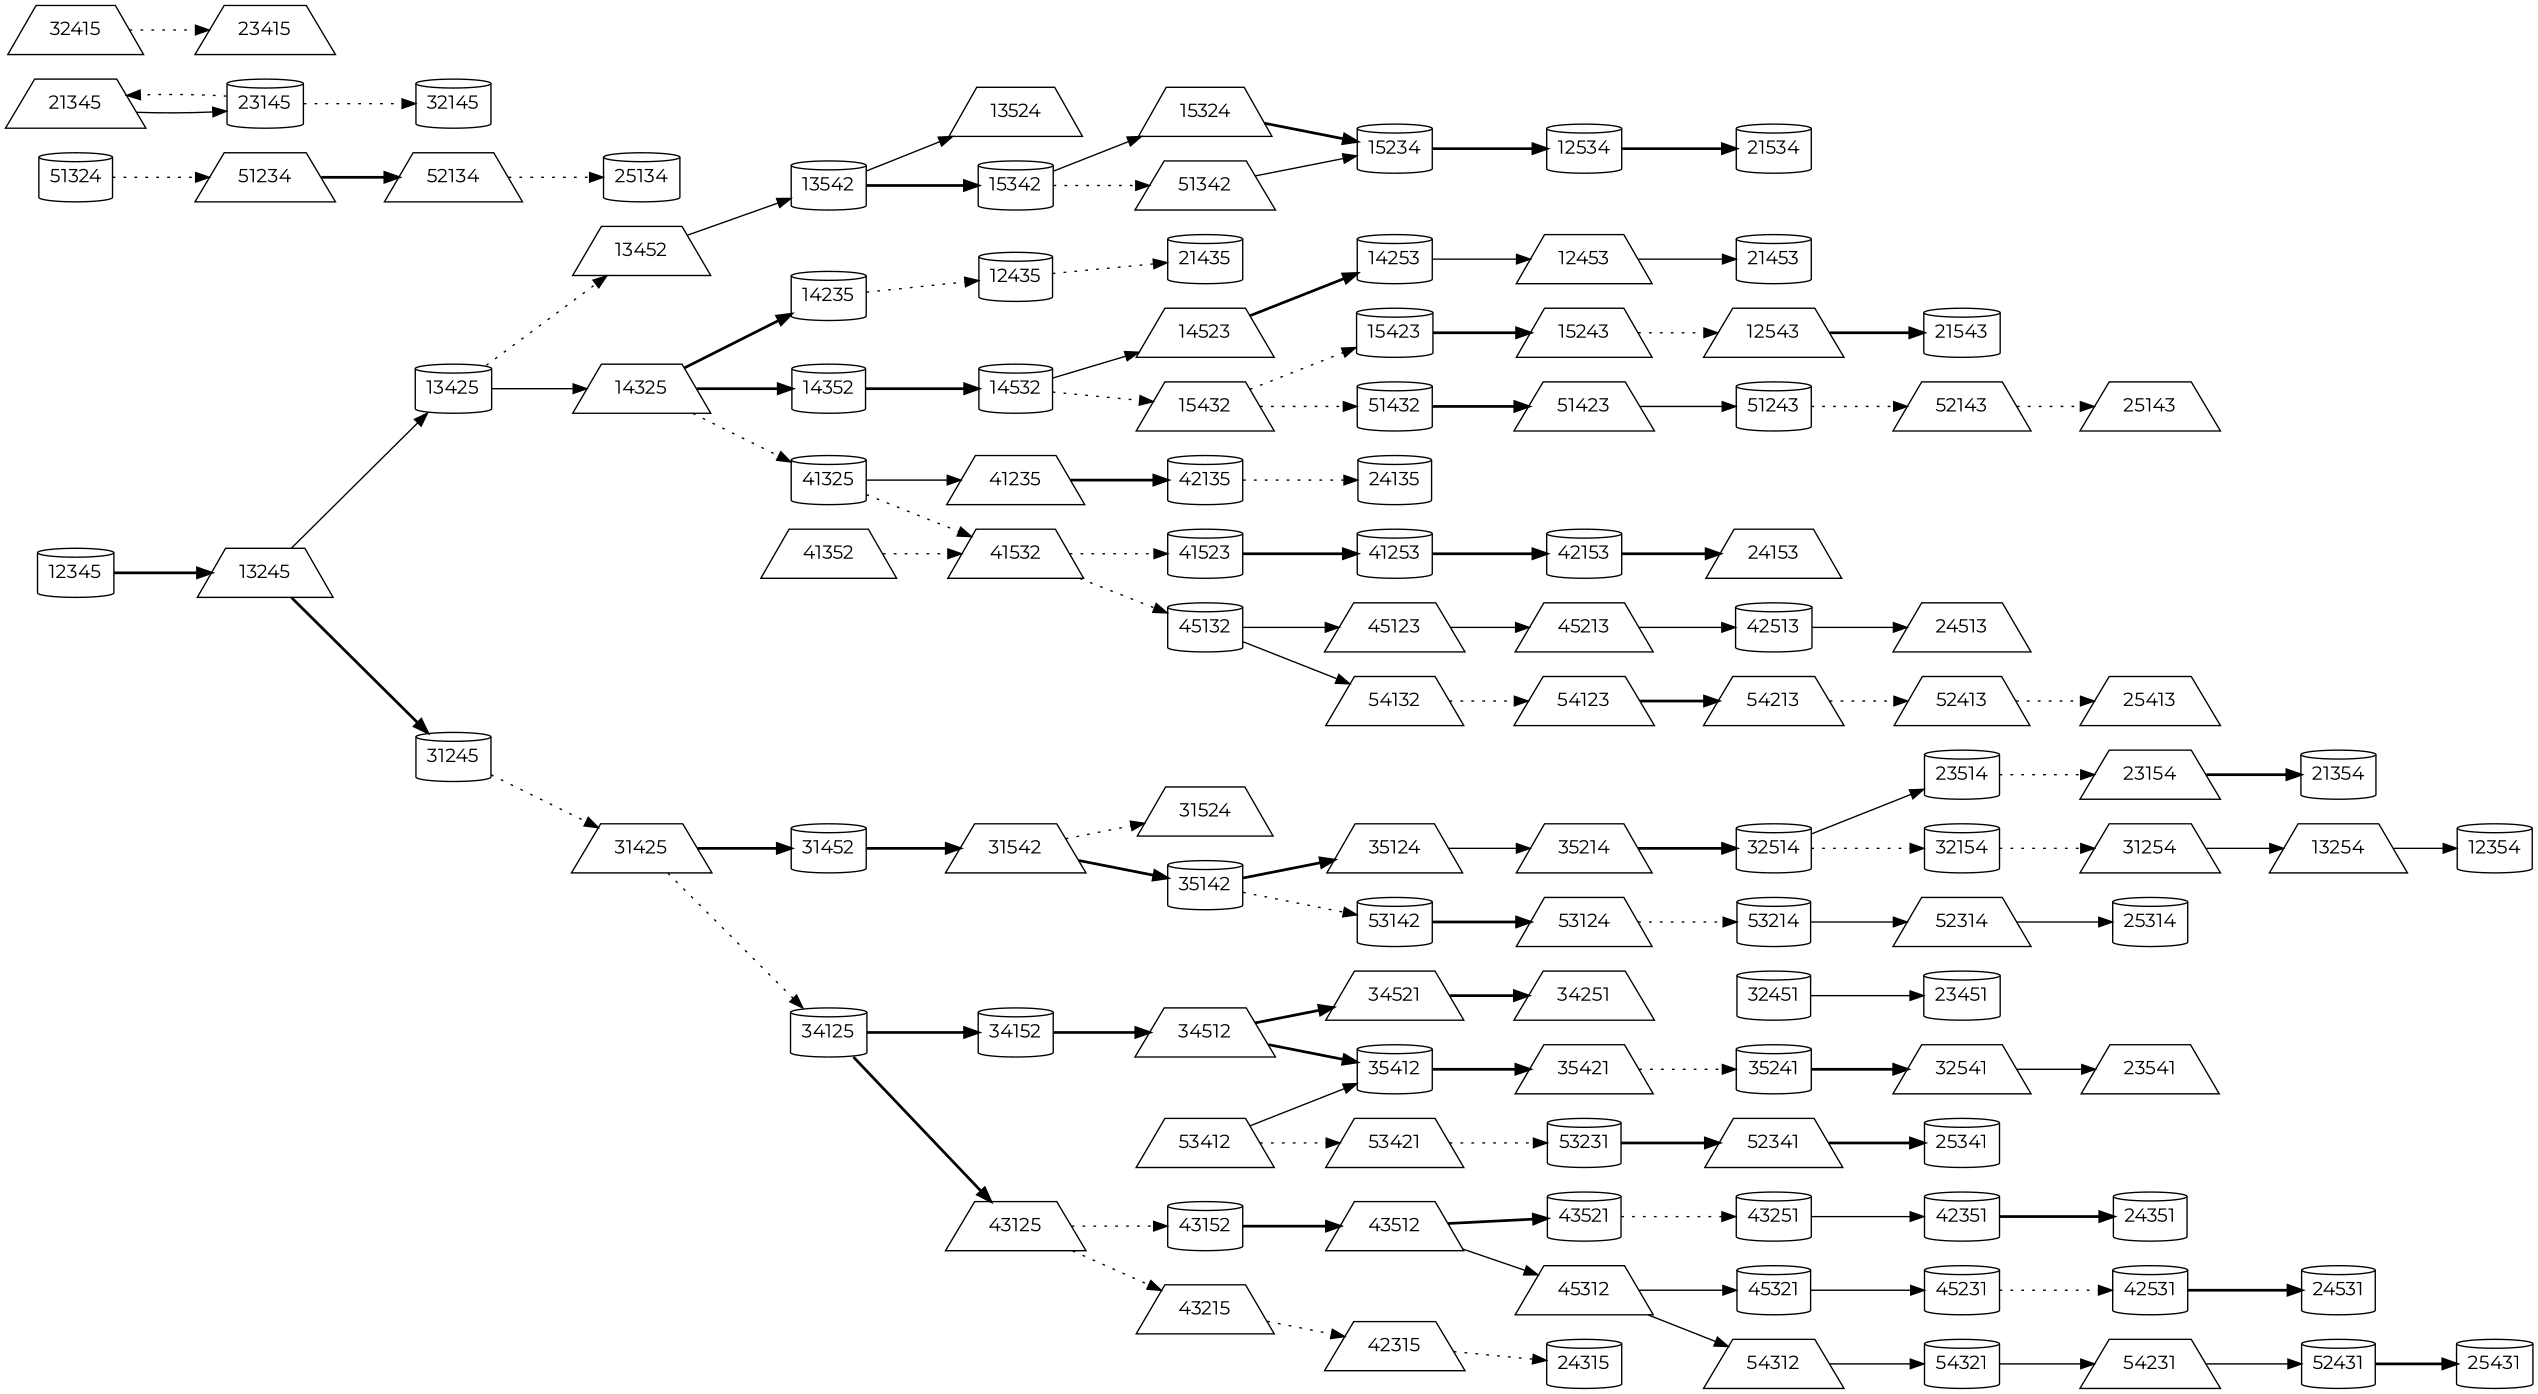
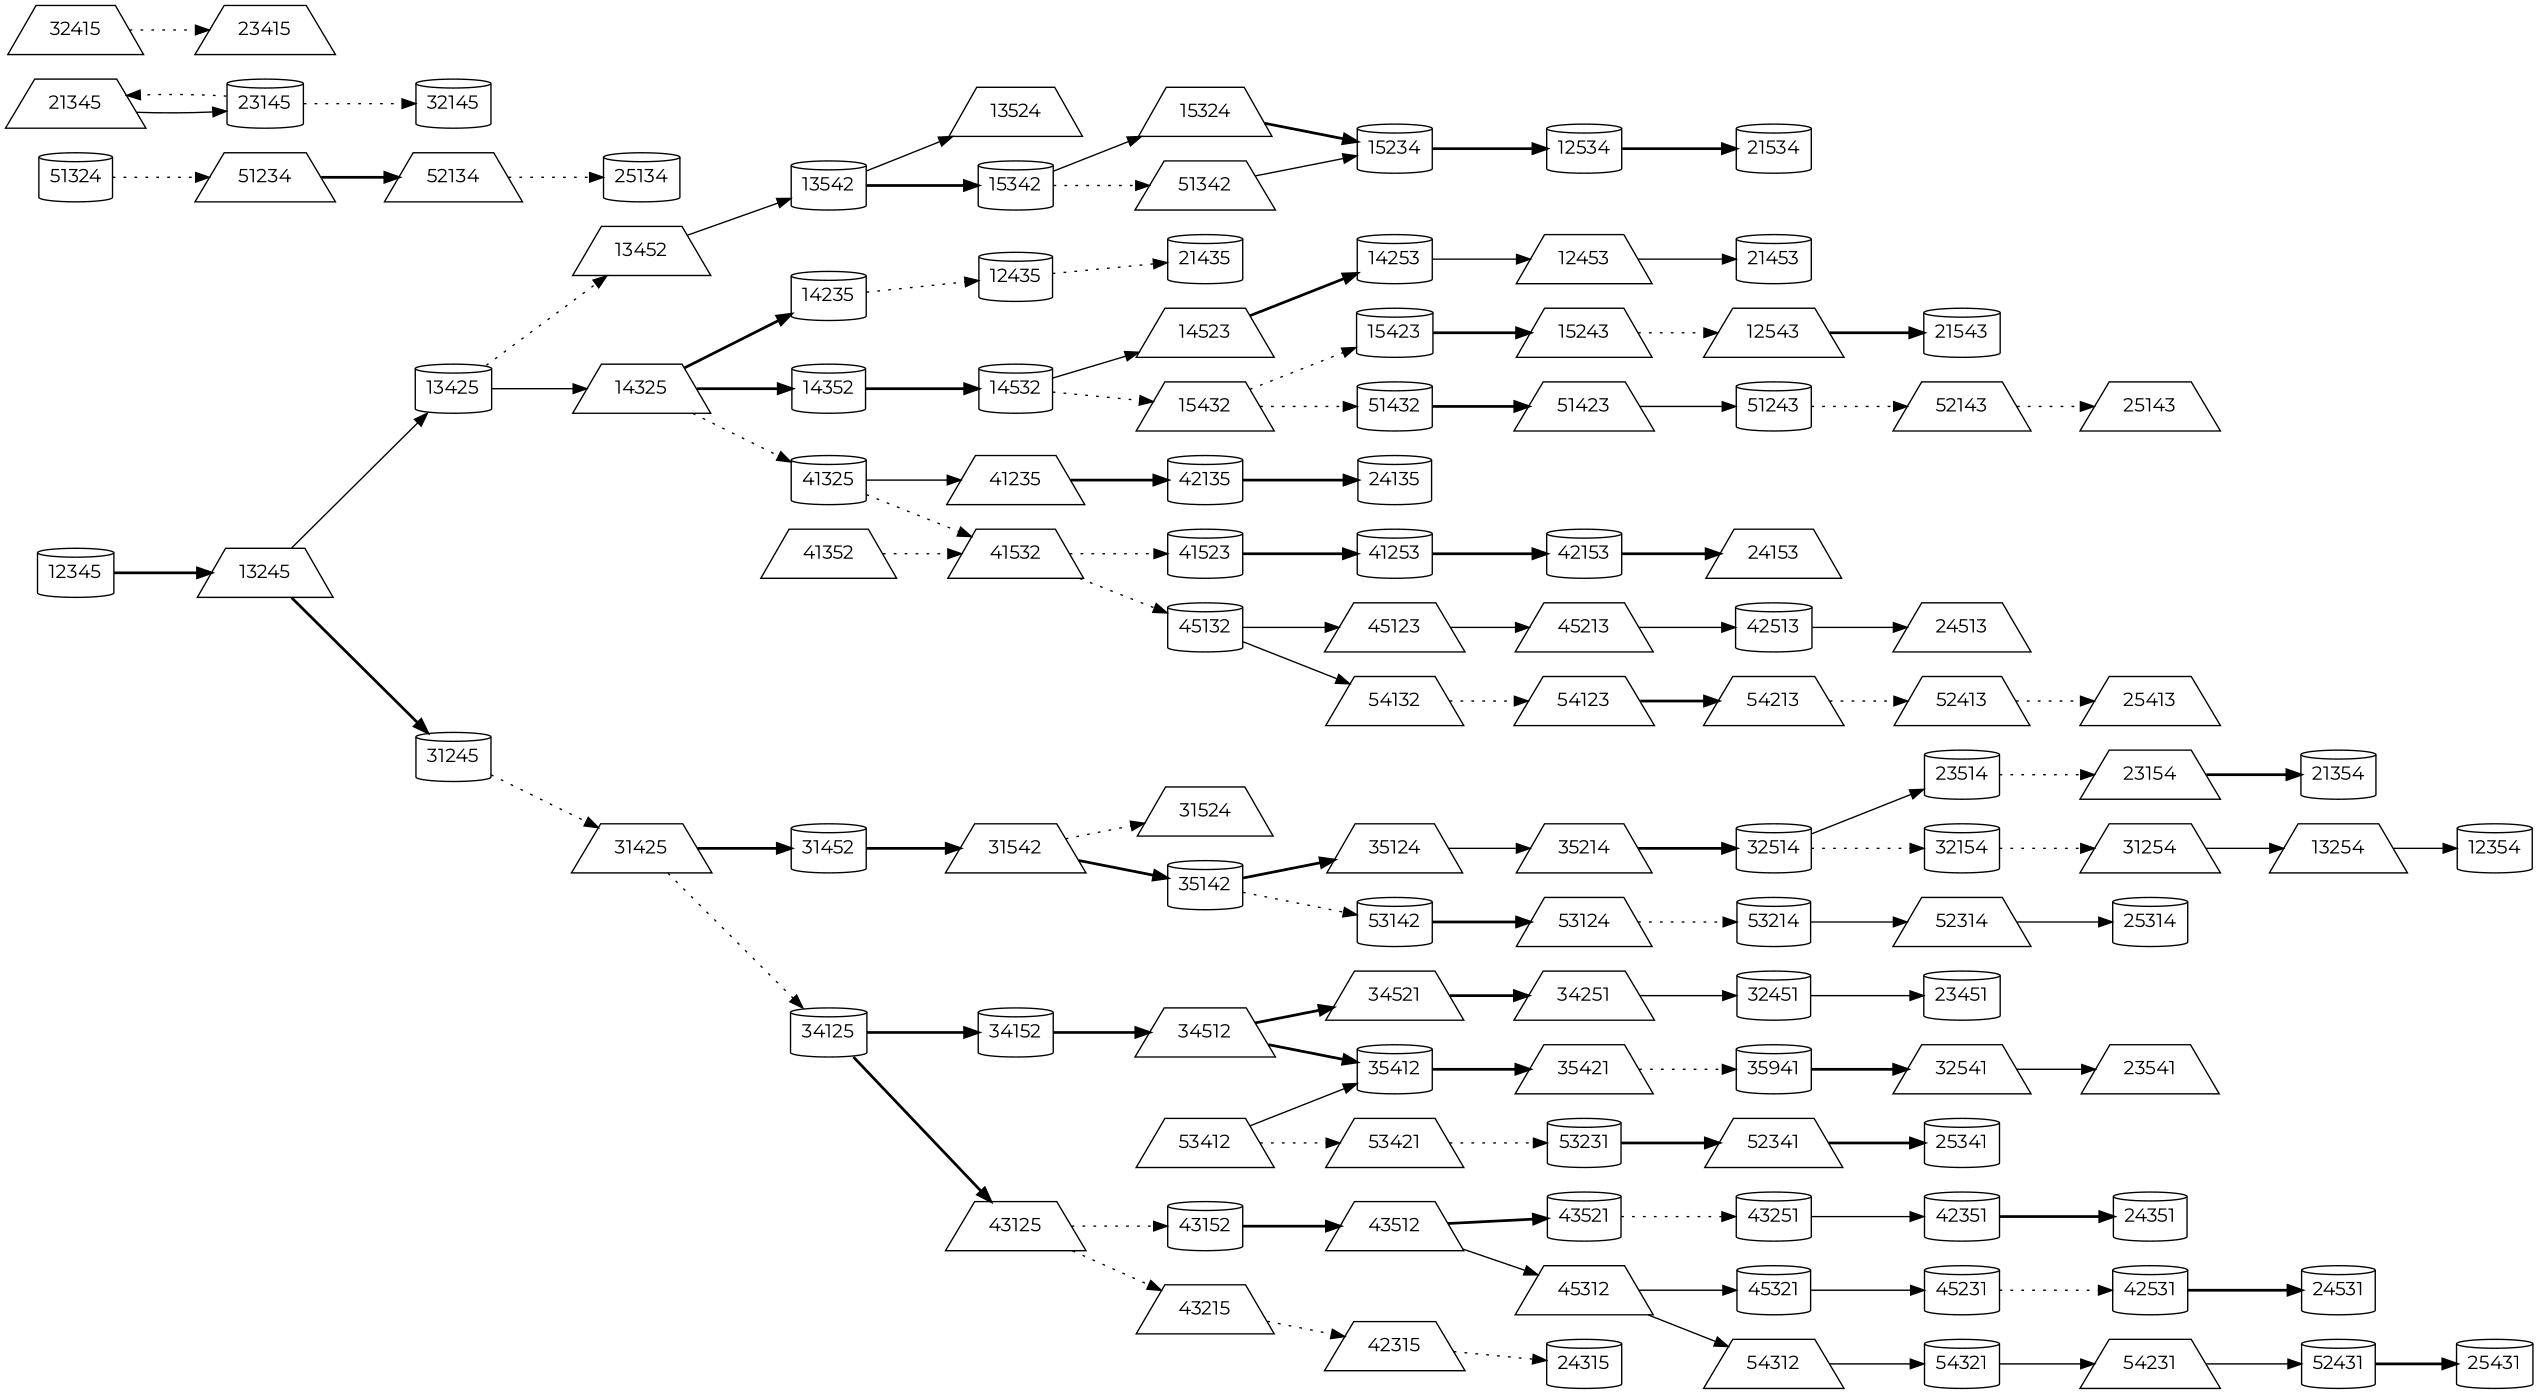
  digraph {
    fontname=Montserrat
    rankdir=LR
    node [fontname=Montserrat shape=cylinder]
    edge [fontname=Montserrat style=bold]
    13245 [shape=trapezium]
    12345
    13425
    31245
    13452 [shape=trapezium]
    14325 [shape=trapezium]
    31425 [shape=trapezium]
    12435
    21435
    12453 [shape=trapezium]
    21453
    12534
    21534
    12543 [shape=trapezium]
    21543
    13542
    14235
    14352
    41325
    31452
    34125
    13254 [shape=trapezium]
    12354
    13524 [shape=trapezium]
    15342
    14532
    41235 [shape=trapezium]
    41532 [shape=trapezium]
    15324 [shape=trapezium]
    51342 [shape=trapezium]
    15234
    14253
    14523 [shape=trapezium]
    15432 [shape=trapezium]
    42135
    41352 [shape=trapezium]
    15423
    51432
    15243 [shape=trapezium]
    51423 [shape=trapezium]
    51234 [shape=trapezium]
    51324
    51243
    21345 [shape=trapezium]
    23145
    32145
    23154 [shape=trapezium]
    21354
    23514
    31542 [shape=trapezium]
    34152
    43125 [shape=trapezium]
    31254 [shape=trapezium]
    31524 [shape=trapezium]
    35142
    34512 [shape=trapezium]
    43152
    43215 [shape=trapezium]
    35124 [shape=trapezium]
    53142
    35214 [shape=trapezium]
    53124 [shape=trapezium]
    32154
    32415 [shape=trapezium]
    23415 [shape=trapezium]
    32451
    23451
    32514
    32541 [shape=trapezium]
    23541 [shape=trapezium]
    34521 [shape=trapezium]
    35412
    43512 [shape=trapezium]
    42315 [shape=trapezium]
    34251 [shape=trapezium]
    35421 [shape=trapezium]
-   35241
+   35241 [label=35941]
    53412 [shape=trapezium]
    53421 [shape=trapezium]
    53214
    n81 [label=53231]
    24135
    41253
    42153
    24153 [shape=trapezium]
    41523
    45132
    45123 [shape=trapezium]
    54132 [shape=trapezium]
    45213 [shape=trapezium]
    54123 [shape=trapezium]
    24315
    42351
    24351
    24513 [shape=trapezium]
    42513
    42531
    24531
    43521
    45312 [shape=trapezium]
    43251
    45321
    54312 [shape=trapezium]
    45231
    54321
    54213 [shape=trapezium]
    54231 [shape=trapezium]
    52134 [shape=trapezium]
    25134
    52143 [shape=trapezium]
    25143 [shape=trapezium]
    52314 [shape=trapezium]
    25314
    52341 [shape=trapezium]
    25341
    52413 [shape=trapezium]
    25413 [shape=trapezium]
    52431
    25431
    13245 -> 13425 [style=solid]
    13245 -> 31245
    12345 -> 13245
    13425 -> 13452 [style=dotted]
    13425 -> 14325 [style=solid]
    31245 -> 31425 [style=dotted]
    13452 -> 13542 [style=solid]
    14325 -> 14235
    14325 -> 14352
    14325 -> 41325 [style=dotted]
    31425 -> 31452
    31425 -> 34125 [style=dotted]
    12435 -> 21435 [style=dotted]
    12453 -> 21453 [style=solid]
    12534 -> 21534
    12543 -> 21543
    13542 -> 13524 [style=solid]
    13542 -> 15342
    14235 -> 12435 [style=dotted]
    14352 -> 14532
    41325 -> 41235 [style=solid]
    41325 -> 41532 [style=dotted]
    31452 -> 31542
    34125 -> 34152
    34125 -> 43125
    13254 -> 12354 [style=solid]
    15342 -> 15324 [style=solid]
    15342 -> 51342 [style=dotted]
    14532 -> 14523 [style=solid]
    14532 -> 15432 [style=dotted]
    41235 -> 42135
    41532 -> 41523 [style=dotted]
    41532 -> 45132 [style=dotted]
    15324 -> 15234
    51342 -> 15234 [style=solid]
    15234 -> 12534
    14253 -> 12453 [style=solid]
    14523 -> 14253
    15432 -> 15423 [style=dotted]
    15432 -> 51432 [style=dotted]
-   42135 -> 24135 [style=dotted]
+   42135 -> 24135
    41352 -> 41532 [style=dotted]
    15423 -> 15243
    51432 -> 51423
    15243 -> 12543 [style=dotted]
    51423 -> 51243 [style=solid]
    51234 -> 52134
    51324 -> 51234 [style=dotted]
    51243 -> 52143 [style=dotted]
    21345 -> 23145 [style=solid]
    23145 -> 21345 [style=dotted]
    23145 -> 32145 [style=dotted]
    23154 -> 21354
    23514 -> 23154 [style=dotted]
    31542 -> 31524 [style=dotted]
    31542 -> 35142
    34152 -> 34512
    43125 -> 43152 [style=dotted]
    43125 -> 43215 [style=dotted]
    31254 -> 13254 [style=solid]
    35142 -> 35124
    35142 -> 53142 [style=dotted]
    34512 -> 34521
    34512 -> 35412
    43152 -> 43512
    43215 -> 42315 [style=dotted]
    35124 -> 35214 [style=solid]
    53142 -> 53124
    35214 -> 32514
    53124 -> 53214 [style=dotted]
    32154 -> 31254 [style=dotted]
    32415 -> 23415 [style=dotted]
    32451 -> 23451 [style=solid]
    32514 -> 23514 [style=solid]
    32514 -> 32154 [style=dotted]
    32541 -> 23541 [style=solid]
    34521 -> 34251
    35412 -> 35421
    43512 -> 43521
    43512 -> 45312 [style=solid]
    42315 -> 24315 [style=dotted]
+   34251 -> 32451 [style=solid]
    35421 -> 35241 [style=dotted]
    35241 -> 32541
    53412 -> 35412 [style=solid]
    53412 -> 53421 [style=dotted]
    53421 -> n81 [style=dotted]
    53214 -> 52314 [style=solid]
    n81 -> 52341
    41253 -> 42153
    42153 -> 24153
    41523 -> 41253
    45132 -> 45123 [style=solid]
    45132 -> 54132 [style=solid]
    45123 -> 45213 [style=solid]
    54132 -> 54123 [style=dotted]
    45213 -> 42513 [style=solid]
    54123 -> 54213
    42351 -> 24351
    42513 -> 24513 [style=solid]
    42531 -> 24531
    43521 -> 43251 [style=dotted]
    45312 -> 45321 [style=solid]
    45312 -> 54312 [style=solid]
    43251 -> 42351 [style=solid]
    45321 -> 45231 [style=solid]
    54312 -> 54321 [style=solid]
    45231 -> 42531 [style=dotted]
    54321 -> 54231 [style=solid]
    54213 -> 52413 [style=dotted]
    54231 -> 52431 [style=solid]
    52134 -> 25134 [style=dotted]
    52143 -> 25143 [style=dotted]
    52314 -> 25314 [style=solid]
    52341 -> 25341
    52413 -> 25413 [style=dotted]
    52431 -> 25431
  }
